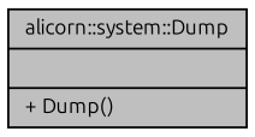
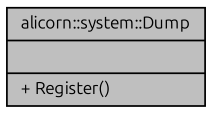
  digraph {
    fontname=Ubuntu
-   n1 [color=black fillcolor=grey75 fontcolor=black fontname=Ubuntu fontsize=10 height=0.2 label="{alicorn::system::Dump\n||+ Dump()\l}" shape=record style=filled width=0.4]
+   n1 [color=black fillcolor=grey75 fontcolor=black fontname=Ubuntu fontsize=10 height=0.2 label="{alicorn::system::Dump\n||+ Register()\l}" shape=record style=filled width=0.4]
  }
